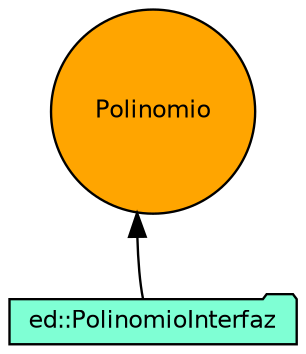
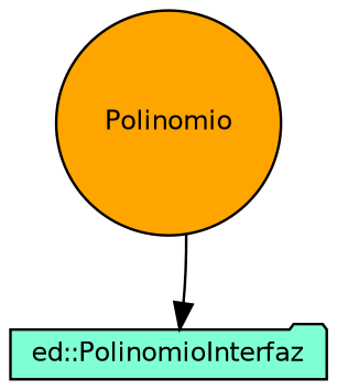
  digraph {
    node [color=black fontname=Helvetica fontsize=10 style=filled]
    n1 [fillcolor=orange fontcolor=black height=0.2 label=Polinomio shape=circle width=0.4]
    n2 [fillcolor=aquamarine height=0.2 label="ed::PolinomioInterfaz" shape=folder width=0.4]
-   n1 -> n2 [color=black dir=back fontname=Helvetica fontsize=10 labelfontname=Helvetica labelfontsize=10 style=solid]
+   n2 -> n1 [color=black dir=back fontname=Helvetica fontsize=10 labelfontname=Helvetica labelfontsize=10 style=solid]
  }
